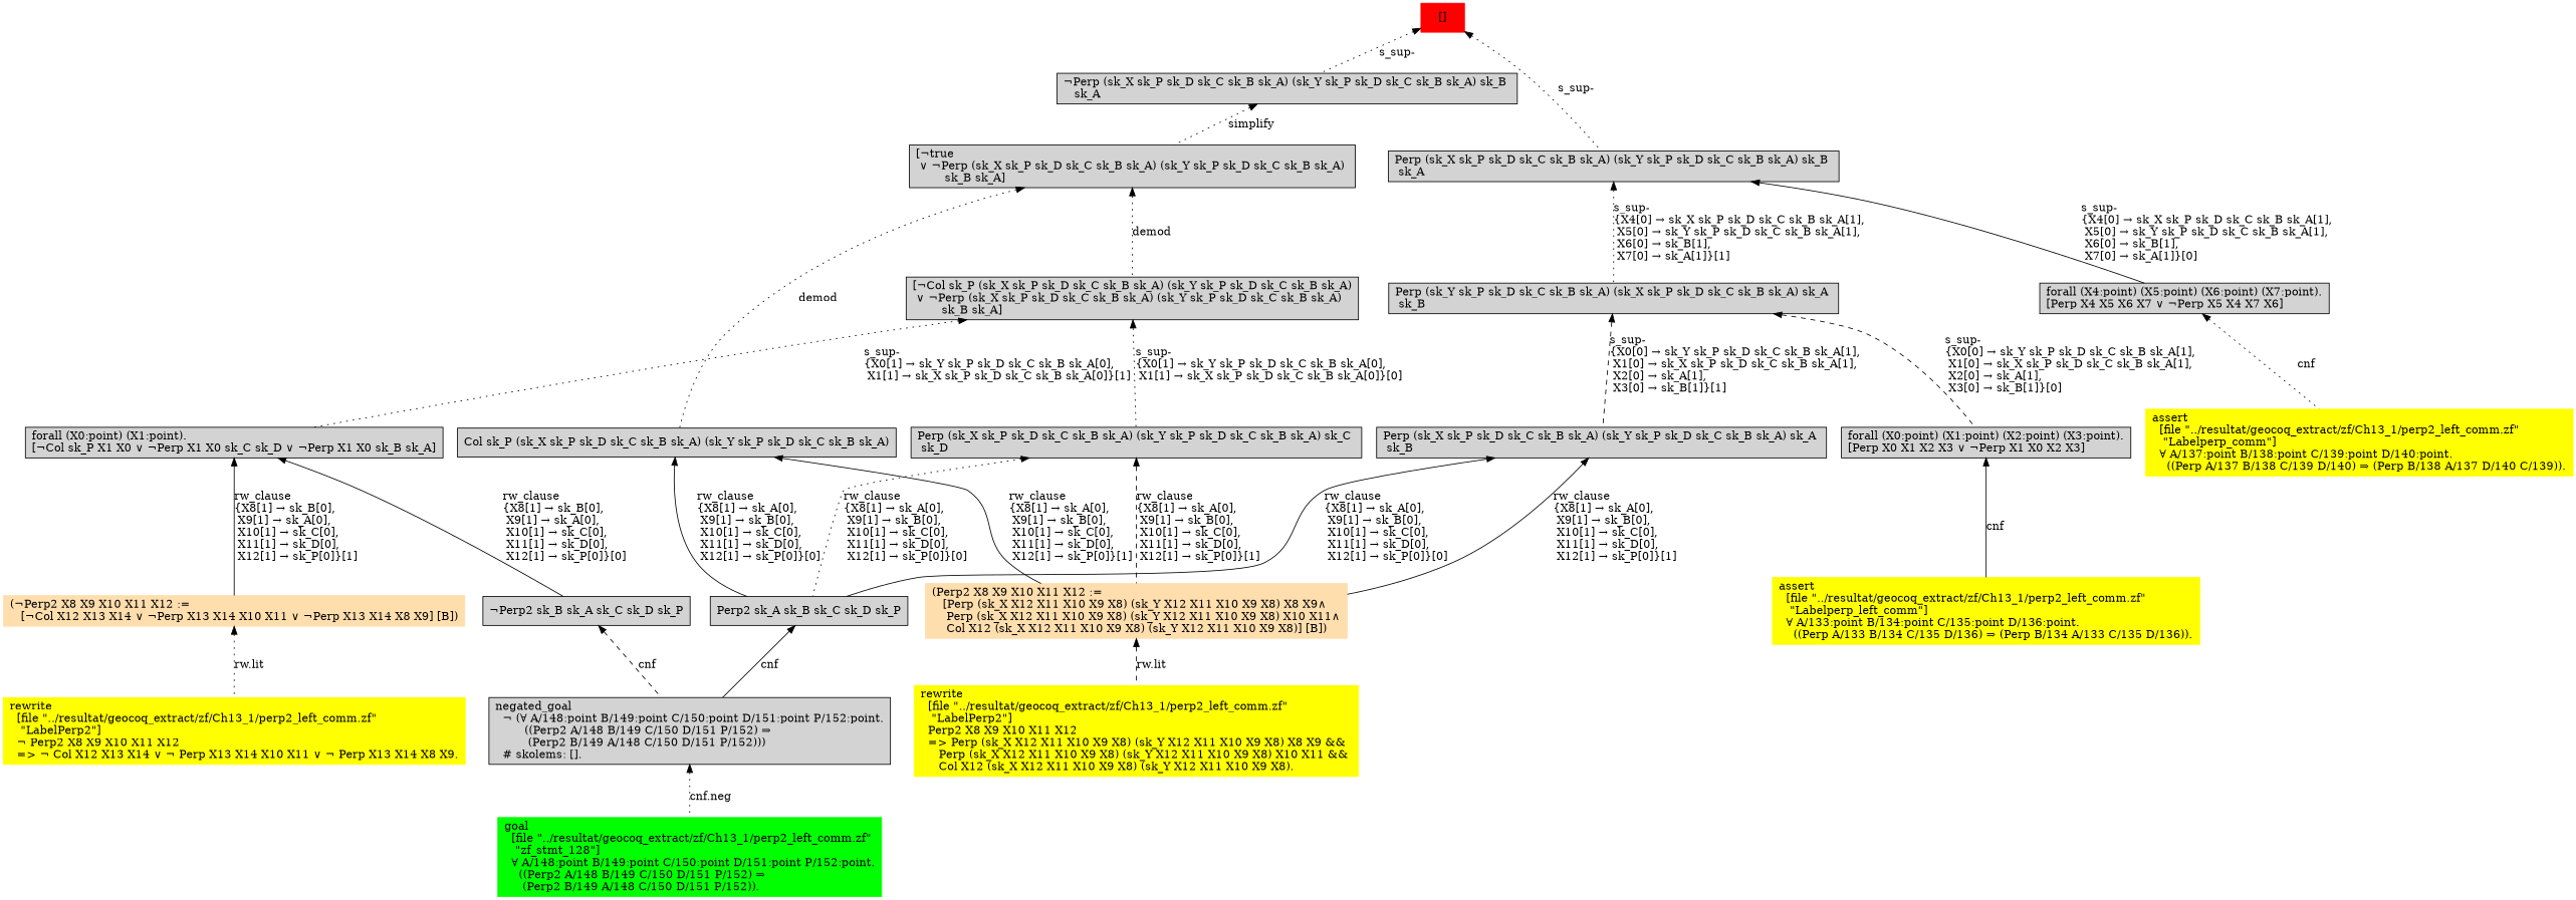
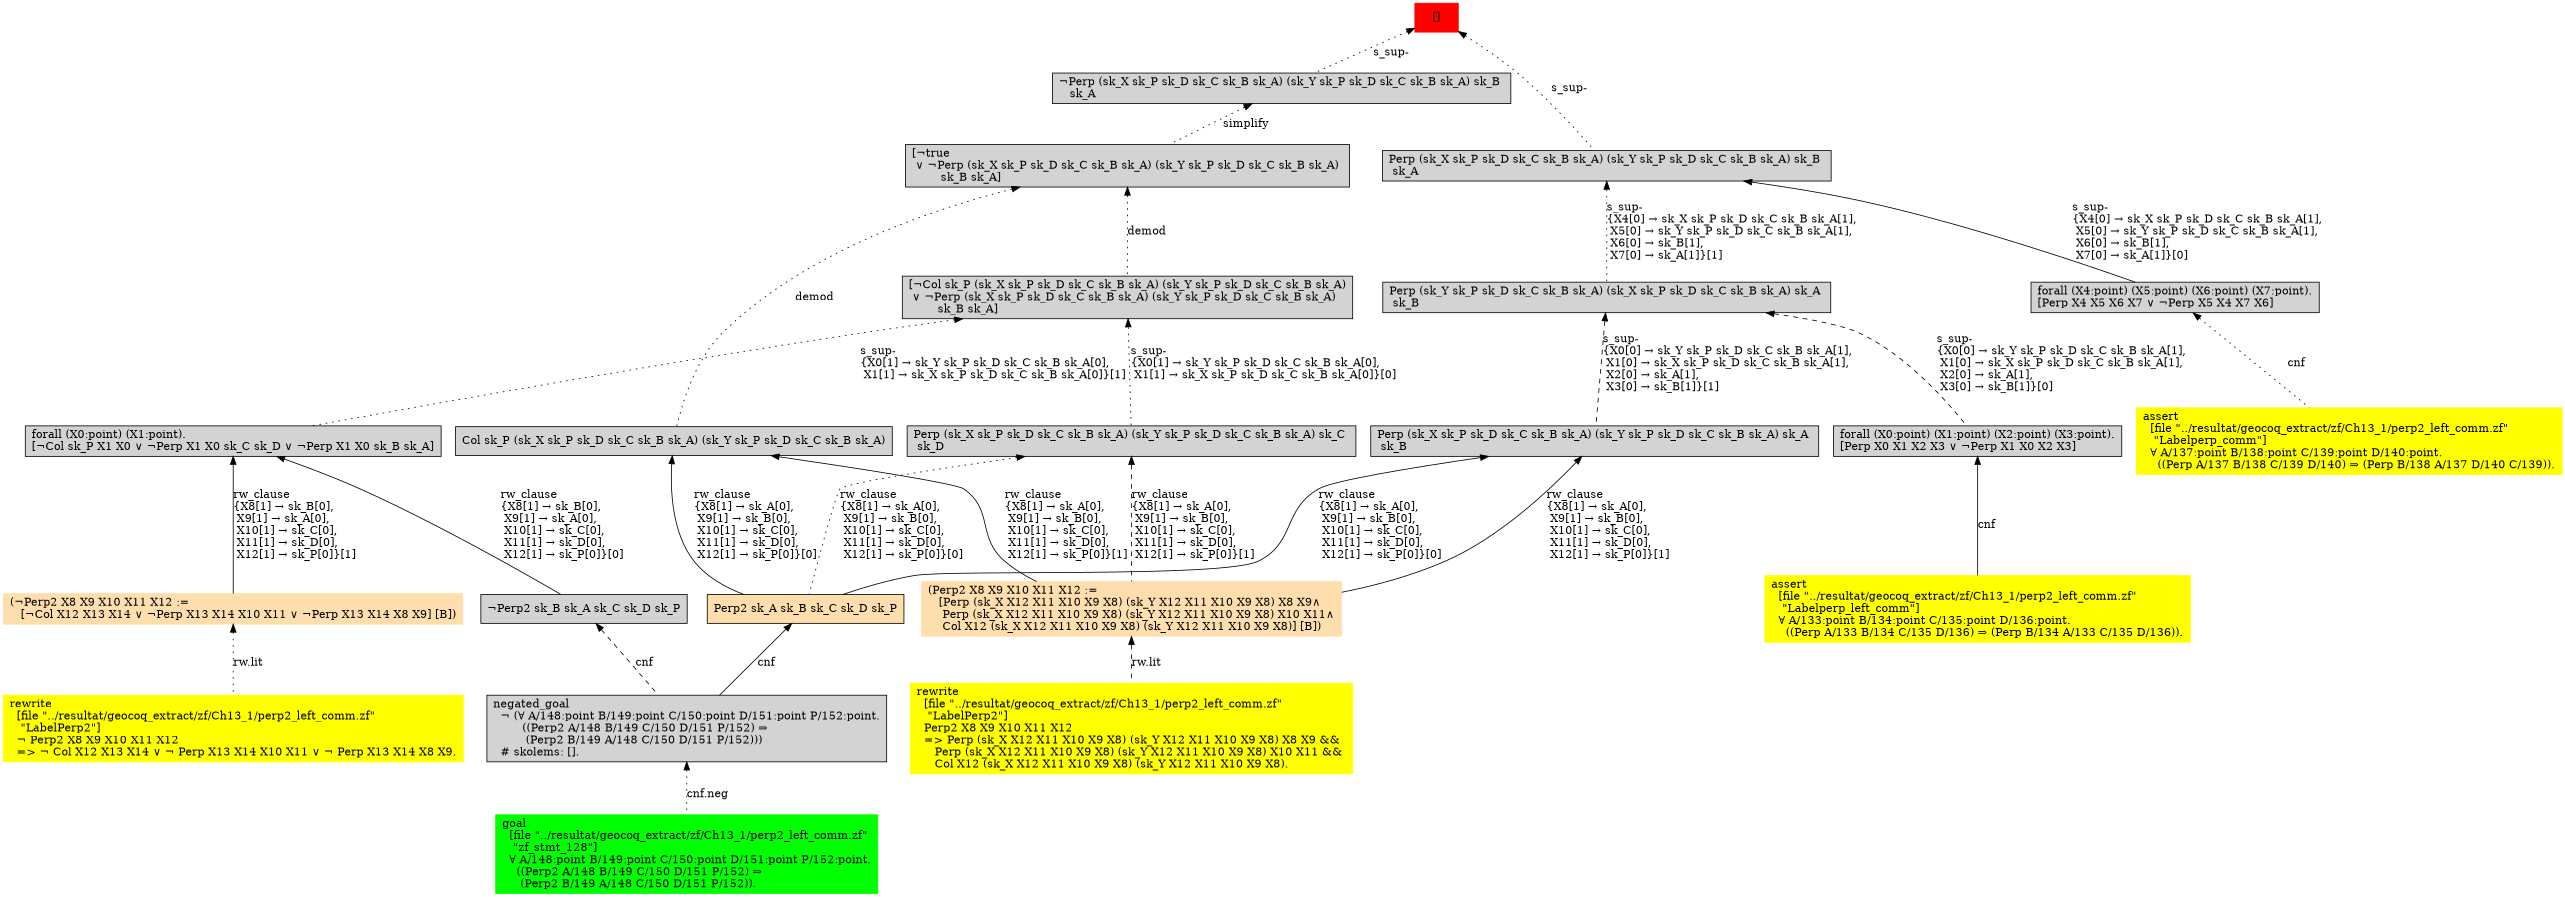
  digraph {
    node [shape=box style=filled]
    edge [dir=back style=dotted]
    n1 [color=red label="[]"]
    n2 [label="¬Perp (sk_X sk_P sk_D sk_C sk_B sk_A) (sk_Y sk_P sk_D sk_C sk_B sk_A) sk_B \l   sk_A\l"]
    n3 [label="Perp (sk_X sk_P sk_D sk_C sk_B sk_A) (sk_Y sk_P sk_D sk_C sk_B sk_A) sk_B \l sk_A\l"]
    n4 [label="[¬true\l ∨ ¬Perp (sk_X sk_P sk_D sk_C sk_B sk_A) (sk_Y sk_P sk_D sk_C sk_B sk_A) \l        sk_B sk_A]\l"]
    n5 [label="Col sk_P (sk_X sk_P sk_D sk_C sk_B sk_A) (sk_Y sk_P sk_D sk_C sk_B sk_A)\l"]
    n6 [label="[¬Col sk_P (sk_X sk_P sk_D sk_C sk_B sk_A) (sk_Y sk_P sk_D sk_C sk_B sk_A)\l ∨ ¬Perp (sk_X sk_P sk_D sk_C sk_B sk_A) (sk_Y sk_P sk_D sk_C sk_B sk_A) \l        sk_B sk_A]\l"]
    n7 [color=navajowhite label="(Perp2 X8 X9 X10 X11 X12 :=\l   [Perp (sk_X X12 X11 X10 X9 X8) (sk_Y X12 X11 X10 X9 X8) X8 X9∧\l    Perp (sk_X X12 X11 X10 X9 X8) (sk_Y X12 X11 X10 X9 X8) X10 X11∧\l    Col X12 (sk_X X12 X11 X10 X9 X8) (sk_Y X12 X11 X10 X9 X8)] [B])\l"]
-   n8 [label="Perp2 sk_A sk_B sk_C sk_D sk_P\l"]
+   n8 [label="Perp2 sk_A sk_B sk_C sk_D sk_P\l" fillcolor=navajowhite]
    n9 [color=yellow label="rewrite\l  [file \"../resultat/geocoq_extract/zf/Ch13_1/perp2_left_comm.zf\" \l   \"LabelPerp2\"]\l  Perp2 X8 X9 X10 X11 X12\l  =\> Perp (sk_X X12 X11 X10 X9 X8) (sk_Y X12 X11 X10 X9 X8) X8 X9 && \l     Perp (sk_X X12 X11 X10 X9 X8) (sk_Y X12 X11 X10 X9 X8) X10 X11 && \l     Col X12 (sk_X X12 X11 X10 X9 X8) (sk_Y X12 X11 X10 X9 X8).\l"]
    n10 [label="negated_goal\l  ¬ (∀ A/148:point B/149:point C/150:point D/151:point P/152:point.\l        ((Perp2 A/148 B/149 C/150 D/151 P/152) ⇒\l         (Perp2 B/149 A/148 C/150 D/151 P/152)))\l  # skolems: [].\l"]
    n11 [color=green label="goal\l  [file \"../resultat/geocoq_extract/zf/Ch13_1/perp2_left_comm.zf\" \l   \"zf_stmt_128\"]\l  ∀ A/148:point B/149:point C/150:point D/151:point P/152:point.\l    ((Perp2 A/148 B/149 C/150 D/151 P/152) ⇒\l     (Perp2 B/149 A/148 C/150 D/151 P/152)).\l"]
    n12 [label="forall (X0:point) (X1:point).\l[¬Col sk_P X1 X0 ∨ ¬Perp X1 X0 sk_C sk_D ∨ ¬Perp X1 X0 sk_B sk_A]\l"]
    n13 [label="Perp (sk_X sk_P sk_D sk_C sk_B sk_A) (sk_Y sk_P sk_D sk_C sk_B sk_A) sk_C \l sk_D\l"]
    n14 [color=navajowhite label="(¬Perp2 X8 X9 X10 X11 X12 :=\l   [¬Col X12 X13 X14 ∨ ¬Perp X13 X14 X10 X11 ∨ ¬Perp X13 X14 X8 X9] [B])\l"]
    n15 [label="¬Perp2 sk_B sk_A sk_C sk_D sk_P\l"]
    n16 [color=yellow label="rewrite\l  [file \"../resultat/geocoq_extract/zf/Ch13_1/perp2_left_comm.zf\" \l   \"LabelPerp2\"]\l  ¬ Perp2 X8 X9 X10 X11 X12\l  =\> ¬ Col X12 X13 X14 ∨ ¬ Perp X13 X14 X10 X11 ∨ ¬ Perp X13 X14 X8 X9.\l"]
    n17 [label="forall (X4:point) (X5:point) (X6:point) (X7:point).\l[Perp X4 X5 X6 X7 ∨ ¬Perp X5 X4 X7 X6]\l"]
    n18 [label="Perp (sk_Y sk_P sk_D sk_C sk_B sk_A) (sk_X sk_P sk_D sk_C sk_B sk_A) sk_A \l sk_B\l"]
    n19 [color=yellow label="assert\l  [file \"../resultat/geocoq_extract/zf/Ch13_1/perp2_left_comm.zf\" \l   \"Labelperp_comm\"]\l  ∀ A/137:point B/138:point C/139:point D/140:point.\l    ((Perp A/137 B/138 C/139 D/140) ⇒ (Perp B/138 A/137 D/140 C/139)).\l"]
    n20 [label="forall (X0:point) (X1:point) (X2:point) (X3:point).\l[Perp X0 X1 X2 X3 ∨ ¬Perp X1 X0 X2 X3]\l"]
    n21 [label="Perp (sk_X sk_P sk_D sk_C sk_B sk_A) (sk_Y sk_P sk_D sk_C sk_B sk_A) sk_A \l sk_B\l"]
    n22 [color=yellow label="assert\l  [file \"../resultat/geocoq_extract/zf/Ch13_1/perp2_left_comm.zf\" \l   \"Labelperp_left_comm\"]\l  ∀ A/133:point B/134:point C/135:point D/136:point.\l    ((Perp A/133 B/134 C/135 D/136) ⇒ (Perp B/134 A/133 C/135 D/136)).\l"]
    n1 -> n2 [label="s_sup-\l"]
    n1 -> n3 [label="s_sup-\l"]
    n2 -> n4 [label=simplify]
    n3 -> n17 [label="s_sup-\l\{X4[0] → sk_X sk_P sk_D sk_C sk_B sk_A[1], \l X5[0] → sk_Y sk_P sk_D sk_C sk_B sk_A[1], \l X6[0] → sk_B[1], \l X7[0] → sk_A[1]\}[0]\l" style=solid]
    n3 -> n18 [label="s_sup-\l\{X4[0] → sk_X sk_P sk_D sk_C sk_B sk_A[1], \l X5[0] → sk_Y sk_P sk_D sk_C sk_B sk_A[1], \l X6[0] → sk_B[1], \l X7[0] → sk_A[1]\}[1]\l"]
    n4 -> n5 [label=demod]
    n4 -> n6 [label=demod]
    n5 -> n7 [label="rw_clause\l\{X8[1] → sk_A[0], \l X9[1] → sk_B[0], \l X10[1] → sk_C[0], \l X11[1] → sk_D[0], \l X12[1] → sk_P[0]\}[1]\l" style=solid]
    n5 -> n8 [label="rw_clause\l\{X8[1] → sk_A[0], \l X9[1] → sk_B[0], \l X10[1] → sk_C[0], \l X11[1] → sk_D[0], \l X12[1] → sk_P[0]\}[0]\l" style=solid]
    n6 -> n12 [label="s_sup-\l\{X0[1] → sk_Y sk_P sk_D sk_C sk_B sk_A[0], \l X1[1] → sk_X sk_P sk_D sk_C sk_B sk_A[0]\}[1]\l"]
    n6 -> n13 [label="s_sup-\l\{X0[1] → sk_Y sk_P sk_D sk_C sk_B sk_A[0], \l X1[1] → sk_X sk_P sk_D sk_C sk_B sk_A[0]\}[0]\l"]
    n7 -> n9 [label="rw.lit" style=dashed]
    n8 -> n10 [label=cnf style=solid]
    n10 -> n11 [label="cnf.neg"]
    n12 -> n14 [label="rw_clause\l\{X8[1] → sk_B[0], \l X9[1] → sk_A[0], \l X10[1] → sk_C[0], \l X11[1] → sk_D[0], \l X12[1] → sk_P[0]\}[1]\l" style=solid]
    n12 -> n15 [label="rw_clause\l\{X8[1] → sk_B[0], \l X9[1] → sk_A[0], \l X10[1] → sk_C[0], \l X11[1] → sk_D[0], \l X12[1] → sk_P[0]\}[0]\l" style=solid]
    n13 -> n7 [label="rw_clause\l\{X8[1] → sk_A[0], \l X9[1] → sk_B[0], \l X10[1] → sk_C[0], \l X11[1] → sk_D[0], \l X12[1] → sk_P[0]\}[1]\l" style=dashed]
    n13 -> n8 [label="rw_clause\l\{X8[1] → sk_A[0], \l X9[1] → sk_B[0], \l X10[1] → sk_C[0], \l X11[1] → sk_D[0], \l X12[1] → sk_P[0]\}[0]\l"]
    n14 -> n16 [label="rw.lit"]
    n15 -> n10 [label=cnf style=dashed]
    n17 -> n19 [label=cnf]
    n18 -> n20 [label="s_sup-\l\{X0[0] → sk_Y sk_P sk_D sk_C sk_B sk_A[1], \l X1[0] → sk_X sk_P sk_D sk_C sk_B sk_A[1], \l X2[0] → sk_A[1], \l X3[0] → sk_B[1]\}[0]\l" style=dashed]
    n18 -> n21 [label="s_sup-\l\{X0[0] → sk_Y sk_P sk_D sk_C sk_B sk_A[1], \l X1[0] → sk_X sk_P sk_D sk_C sk_B sk_A[1], \l X2[0] → sk_A[1], \l X3[0] → sk_B[1]\}[1]\l" style=dashed]
    n20 -> n22 [label=cnf style=solid]
    n21 -> n7 [label="rw_clause\l\{X8[1] → sk_A[0], \l X9[1] → sk_B[0], \l X10[1] → sk_C[0], \l X11[1] → sk_D[0], \l X12[1] → sk_P[0]\}[1]\l" style=solid]
    n21 -> n8 [label="rw_clause\l\{X8[1] → sk_A[0], \l X9[1] → sk_B[0], \l X10[1] → sk_C[0], \l X11[1] → sk_D[0], \l X12[1] → sk_P[0]\}[0]\l" style=solid]
  }
